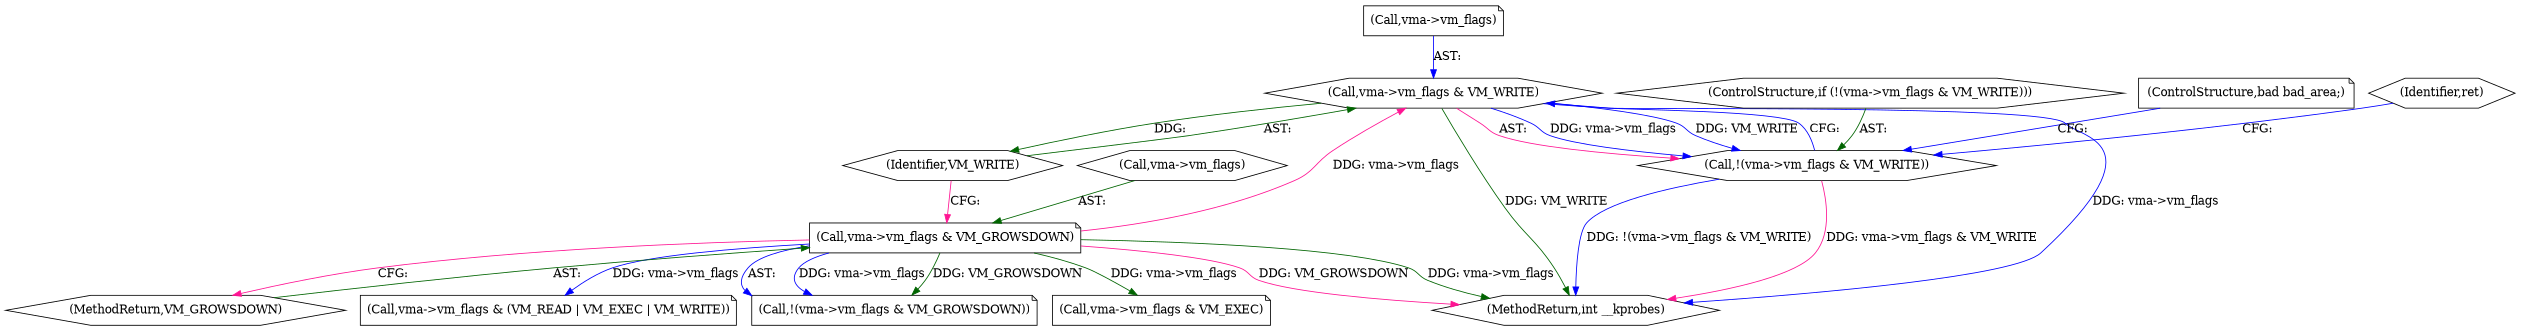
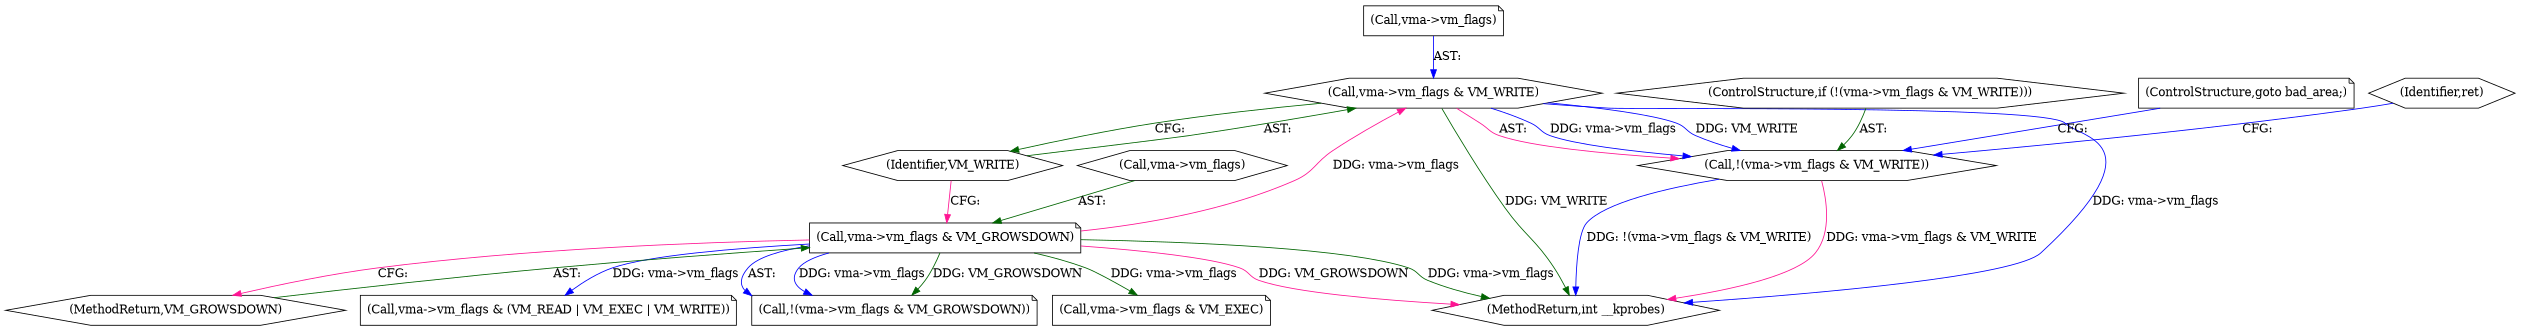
  digraph {
    node [shape=hexagon]
    edge [color=blue]
    n1 [label="(Call,vma->vm_flags & VM_WRITE)"]
    n2 [label="(Call,!(vma->vm_flags & VM_WRITE))"]
    n3 [label="(MethodReturn,int __kprobes)"]
    n4 [label="(Identifier,VM_WRITE)"]
    n5 [label="(Call,vma->vm_flags & VM_GROWSDOWN)" shape=note]
    n6 [label="(Call,!(vma->vm_flags & VM_GROWSDOWN))" shape=note]
    n7 [label="(Call,vma->vm_flags & VM_EXEC)" shape=note]
    n8 [label="(MethodReturn,VM_GROWSDOWN)"]
    n9 [label="(Call,vma->vm_flags & (VM_READ | VM_EXEC | VM_WRITE))" shape=note]
    n10 [label="(ControlStructure,if (!(vma->vm_flags & VM_WRITE)))"]
    n11 [label="(Call,vma->vm_flags)" shape=note]
-   n12 [label="(ControlStructure,bad bad_area;)" shape=note]
+   n12 [label="(ControlStructure,goto bad_area;)" shape=note]
    n13 [label="(Identifier,ret)"]
    n14 [label="(Call,vma->vm_flags)"]
    n1 -> n2 [color=deeppink label="AST: "]
    n1 -> n2 [label="DDG: vma->vm_flags"]
    n1 -> n2 [label="DDG: VM_WRITE"]
    n1 -> n3 [color=darkgreen label="DDG: VM_WRITE"]
    n1 -> n3 [label="DDG: vma->vm_flags"]
-   n1 -> n4 [color=darkgreen label="DDG: "]
-   n2 -> n1 [label="CFG: "]
+   n1 -> n4 [color=darkgreen label="CFG: "]
    n2 -> n3 [color=deeppink label="DDG: vma->vm_flags & VM_WRITE"]
    n2 -> n3 [label="DDG: !(vma->vm_flags & VM_WRITE)"]
    n4 -> n1 [color=darkgreen label="AST: "]
    n4 -> n5 [color=deeppink label="CFG: "]
    n5 -> n1 [color=deeppink label="DDG: vma->vm_flags"]
    n5 -> n3 [color=deeppink label="DDG: VM_GROWSDOWN"]
    n5 -> n3 [color=darkgreen label="DDG: vma->vm_flags"]
    n5 -> n6 [label="AST: "]
    n5 -> n6 [label="DDG: vma->vm_flags"]
    n5 -> n6 [color=darkgreen label="DDG: VM_GROWSDOWN"]
    n5 -> n7 [color=darkgreen label="DDG: vma->vm_flags"]
    n5 -> n8 [color=deeppink label="CFG: "]
    n5 -> n9 [label="DDG: vma->vm_flags"]
    n8 -> n5 [color=darkgreen label="AST: "]
    n10 -> n2 [color=darkgreen label="AST: "]
    n11 -> n1 [label="AST: "]
    n12 -> n2 [label="CFG: "]
    n13 -> n2 [label="CFG: "]
    n14 -> n5 [color=darkgreen label="AST: "]
  }
